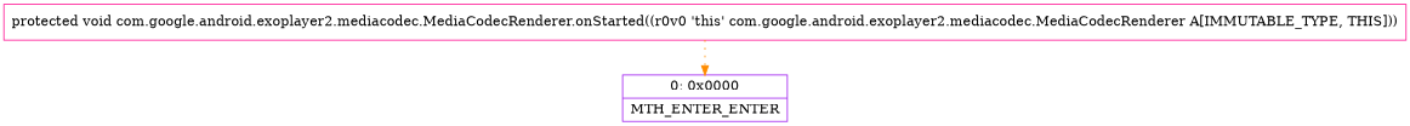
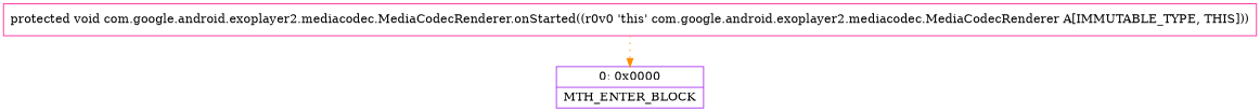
  digraph {
    node [shape=record]
-   n1 [color=purple label="{0\:\ 0x0000|MTH_ENTER_ENTER\l}"]
+   n1 [color=purple label="{0\:\ 0x0000|MTH_ENTER_BLOCK\l}"]
    n2 [label="{protected void com.google.android.exoplayer2.mediacodec.MediaCodecRenderer.onStarted((r0v0 'this' com.google.android.exoplayer2.mediacodec.MediaCodecRenderer A[IMMUTABLE_TYPE, THIS])) }" color=deeppink]
    subgraph cluster_1 {
      label="R(0)"
    }
    n2 -> n1 [color=darkorange style=dotted]
  }
